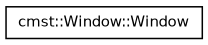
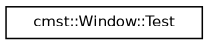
  digraph {
    rankdir=LR
-   n1 [color=black fillcolor=white fontname=Helvetica fontsize=10 height=0.2 label="cmst::Window::Window" shape=record style=filled width=0.4]
+   n1 [color=black fillcolor=white fontname=Helvetica fontsize=10 height=0.2 label="cmst::Window::Test" shape=record style=filled width=0.4]
  }
